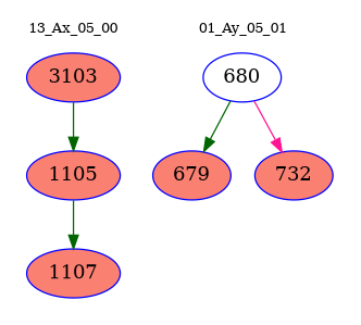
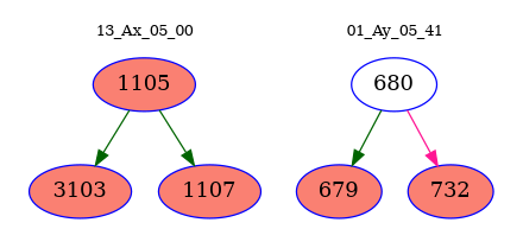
  digraph {
    node [color=blue fillcolor=salmon style=filled]
    edge [color=darkgreen]
    n1 [label=1105]
    n2 [label=3103]
    n3 [label=1107]
    n4 [fillcolor=white label=680]
    n5 [label=679]
    n6 [label=732]
    subgraph cluster_1 {
      color=white
      fontsize=10
      label="13_Ax_05_00"
      n1
      n2
      n3
    }
    subgraph cluster_2 {
      color=white
      fontsize=10
-     label="01_Ay_05_01"
+     label="01_Ay_05_41"
      n4
      n5
      n6
    }
-   n2 -> n1
+   n1 -> n2
    n1 -> n3
    n4 -> n5
    n4 -> n6 [color=deeppink]
  }
